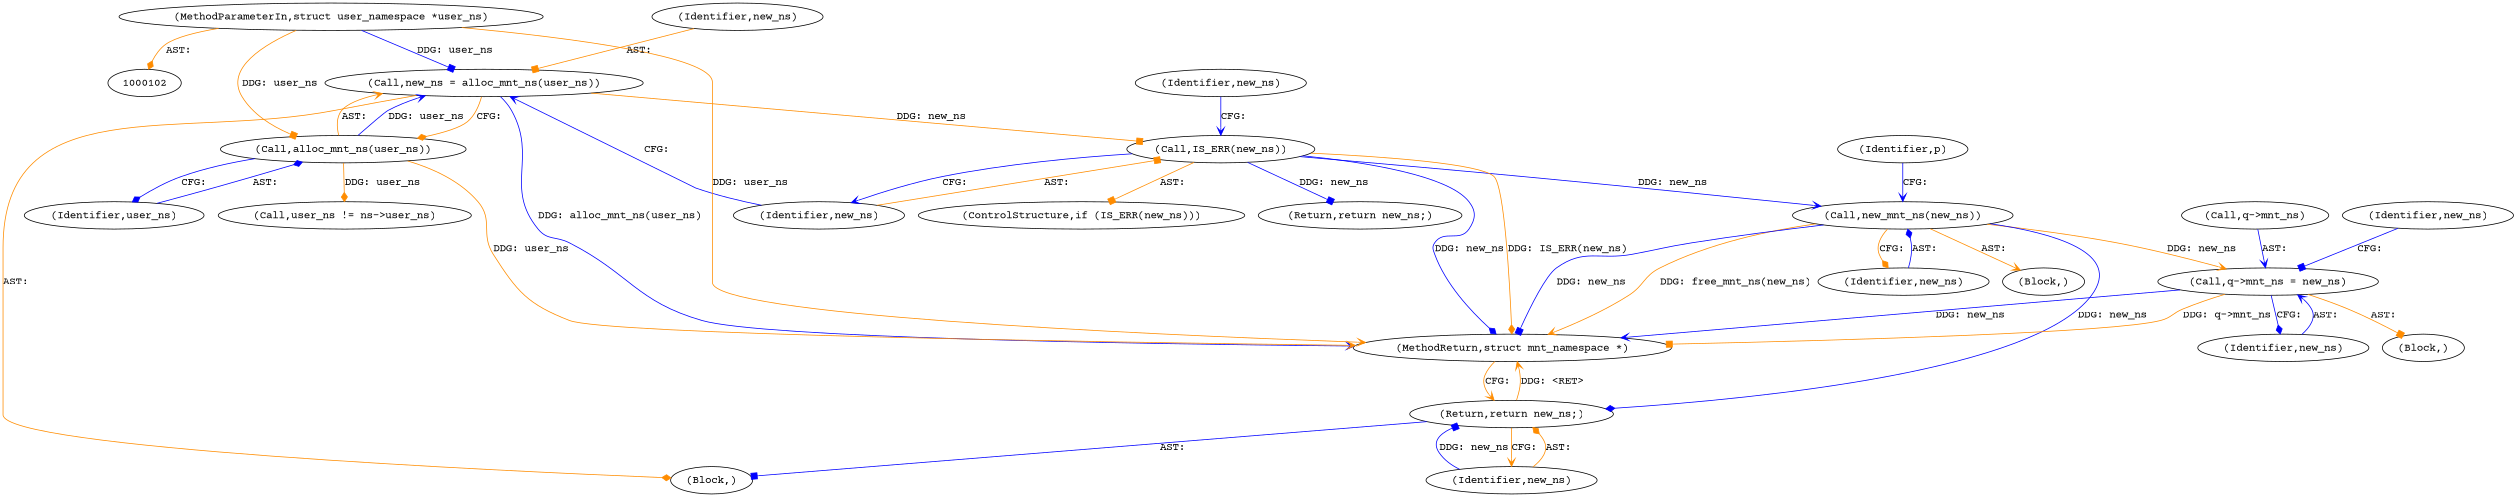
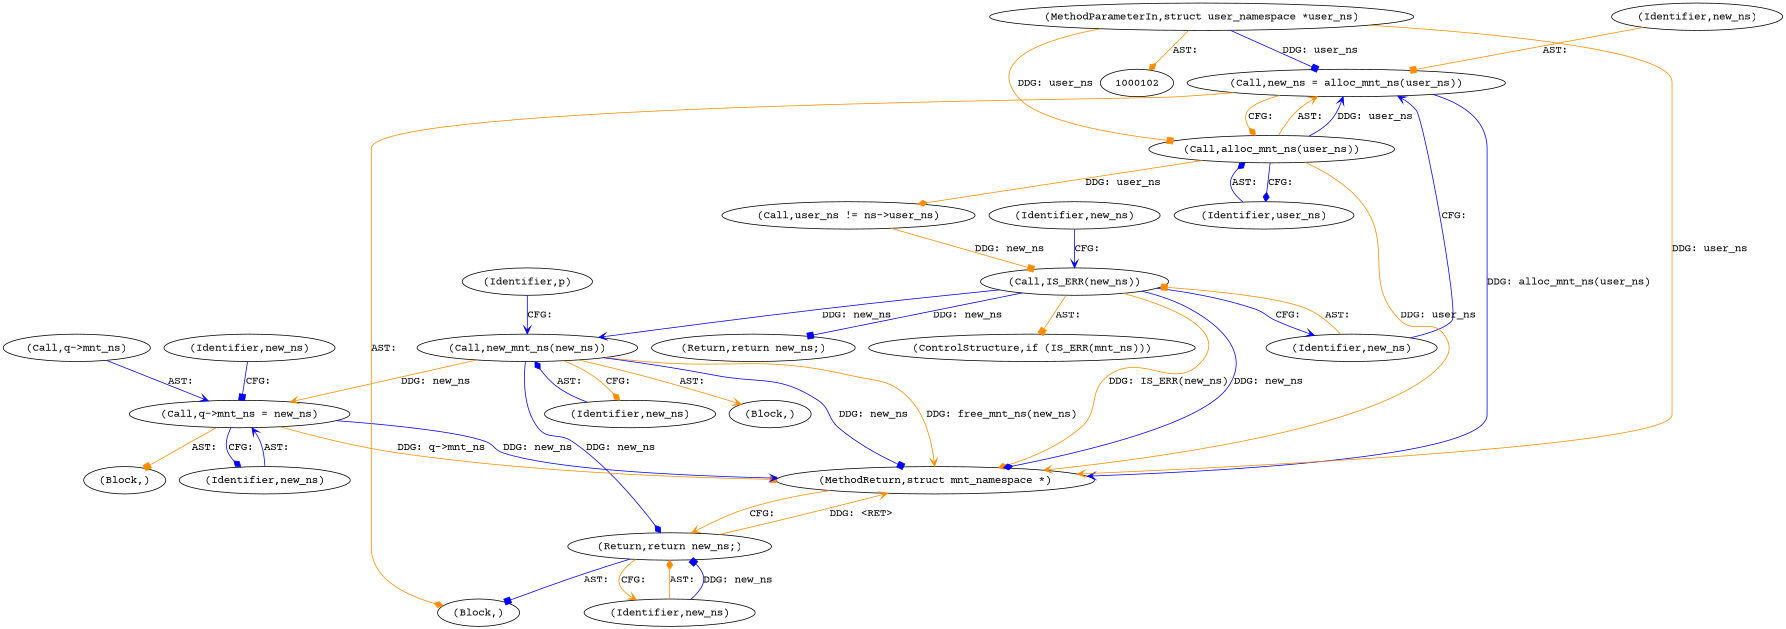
  digraph {
    fontname="Courier Prime"
    node [fontname="Courier Prime"]
    edge [arrowhead=vee color=darkorange fontname="Courier Prime"]
    n1 [label="(Call,new_mnt_ns(new_ns))"]
    n2 [label="(Call,q->mnt_ns = new_ns)"]
    n3 [label="(Return,return new_ns;)"]
    n4 [label="(Identifier,new_ns)"]
    n5 [label="(MethodReturn,struct mnt_namespace *)"]
    n6 [label="(Block,)"]
    n7 [label="(Block,)"]
    n8 [label="(Identifier,new_ns)"]
    n9 [label="(Block,)"]
    n10 [label="(Identifier,new_ns)"]
    n11 [label="(Call,IS_ERR(new_ns))"]
    n12 [label="(Return,return new_ns;)"]
    n13 [label="(Identifier,new_ns)"]
-   n14 [label="(ControlStructure,if (IS_ERR(new_ns)))"]
+   n14 [label="(ControlStructure,if (IS_ERR(mnt_ns)))"]
    n15 [label="(Call,new_ns = alloc_mnt_ns(user_ns))"]
    n16 [label="(Call,alloc_mnt_ns(user_ns))"]
    n17 [label="(Call,user_ns != ns->user_ns)"]
    n18 [label="(Identifier,user_ns)"]
    n19 [label="(MethodParameterIn,struct user_namespace *user_ns)"]
    1000102
    n21 [label="(Call,q->mnt_ns)"]
    n22 [label="(Identifier,p)"]
    n23 [label="(Identifier,new_ns)"]
    n24 [label="(Identifier,new_ns)"]
    n25 [label="(Identifier,new_ns)"]
    n1 -> n2 [label="DDG: new_ns"]
    n1 -> n3 [arrowhead=diamond color=blue label="DDG: new_ns"]
    n1 -> n4 [arrowhead=diamond label="CFG: "]
    n1 -> n5 [label="DDG: free_mnt_ns(new_ns)"]
    n1 -> n5 [arrowhead=box color=blue label="DDG: new_ns"]
    n1 -> n6 [label="AST: "]
    n2 -> n5 [arrowhead=box label="DDG: q->mnt_ns"]
    n2 -> n5 [color=blue label="DDG: new_ns"]
    n2 -> n7 [arrowhead=box label="AST: "]
    n2 -> n8 [arrowhead=diamond color=blue label="CFG: "]
    n3 -> n5 [label="DDG: <RET>"]
    n3 -> n9 [arrowhead=box color=blue label="AST: "]
    n3 -> n10 [label="CFG: "]
    n4 -> n1 [arrowhead=diamond color=blue label="AST: "]
    n5 -> n3 [label="CFG: "]
    n8 -> n2 [color=blue label="AST: "]
    n10 -> n3 [arrowhead=diamond label="AST: "]
    n10 -> n3 [arrowhead=box color=blue label="DDG: new_ns"]
    n11 -> n1 [color=blue label="DDG: new_ns"]
    n11 -> n5 [arrowhead=diamond label="DDG: IS_ERR(new_ns)"]
    n11 -> n5 [arrowhead=diamond color=blue label="DDG: new_ns"]
    n11 -> n12 [arrowhead=box color=blue label="DDG: new_ns"]
    n11 -> n13 [color=blue label="CFG: "]
    n11 -> n14 [arrowhead=box label="AST: "]
    n13 -> n11 [arrowhead=box label="AST: "]
    n13 -> n15 [color=blue label="CFG: "]
    n15 -> n5 [color=blue label="DDG: alloc_mnt_ns(user_ns)"]
    n15 -> n9 [arrowhead=diamond label="AST: "]
-   n15 -> n11 [arrowhead=box label="DDG: new_ns"]
+   n17 -> n11 [arrowhead=box label="DDG: new_ns"]
    n15 -> n16 [arrowhead=diamond label="CFG: "]
    n16 -> n5 [label="DDG: user_ns"]
    n16 -> n15 [label="AST: "]
    n16 -> n15 [color=blue label="DDG: user_ns"]
    n16 -> n17 [arrowhead=diamond label="DDG: user_ns"]
    n16 -> n18 [arrowhead=diamond color=blue label="CFG: "]
    n18 -> n16 [arrowhead=diamond color=blue label="AST: "]
    n19 -> n5 [label="DDG: user_ns"]
    n19 -> n15 [arrowhead=box color=blue label="DDG: user_ns"]
    n19 -> n16 [arrowhead=box label="DDG: user_ns"]
    n19 -> 1000102 [arrowhead=diamond label="AST: "]
    n21 -> n2 [color=blue label="AST: "]
    n22 -> n1 [color=blue label="CFG: "]
    n23 -> n11 [color=blue label="CFG: "]
    n24 -> n15 [arrowhead=box label="AST: "]
    n25 -> n2 [arrowhead=box color=blue label="CFG: "]
  }
